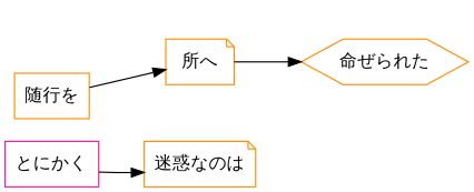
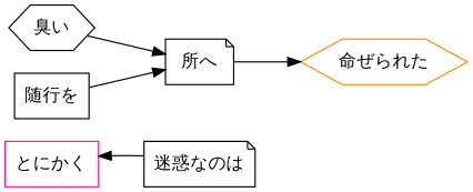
  digraph {
    fontname="DejaVu Serif"
    rankdir=LR
    node [color=black fontname="DejaVu Serif" shape=box]
    edge [fontname="DejaVu Serif"]
    n1 [color=deeppink label="とにかく"]
-   n2 [color=darkorange label="迷惑なのは" shape=note]
-   n4 [color=darkorange label="所へ" shape=note]
+   n2 [label="迷惑なのは" shape=note]
+   n3 [label="臭い" shape=hexagon]
+   n4 [label="所へ" shape=note]
    n5 [color=darkorange label="命ぜられた" shape=hexagon]
-   n6 [color=darkorange label="随行を"]
-   n1 -> n2
+   n6 [label="随行を"]
+   n2 -> n1
+   n3 -> n4
    n4 -> n5
    n6 -> n4
  }
